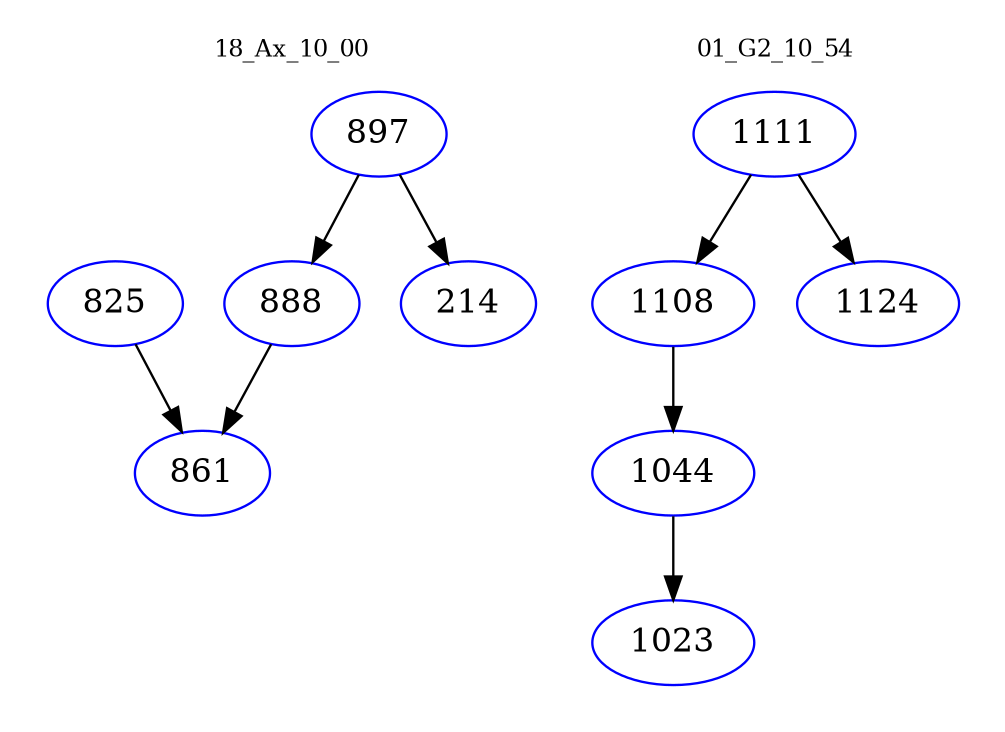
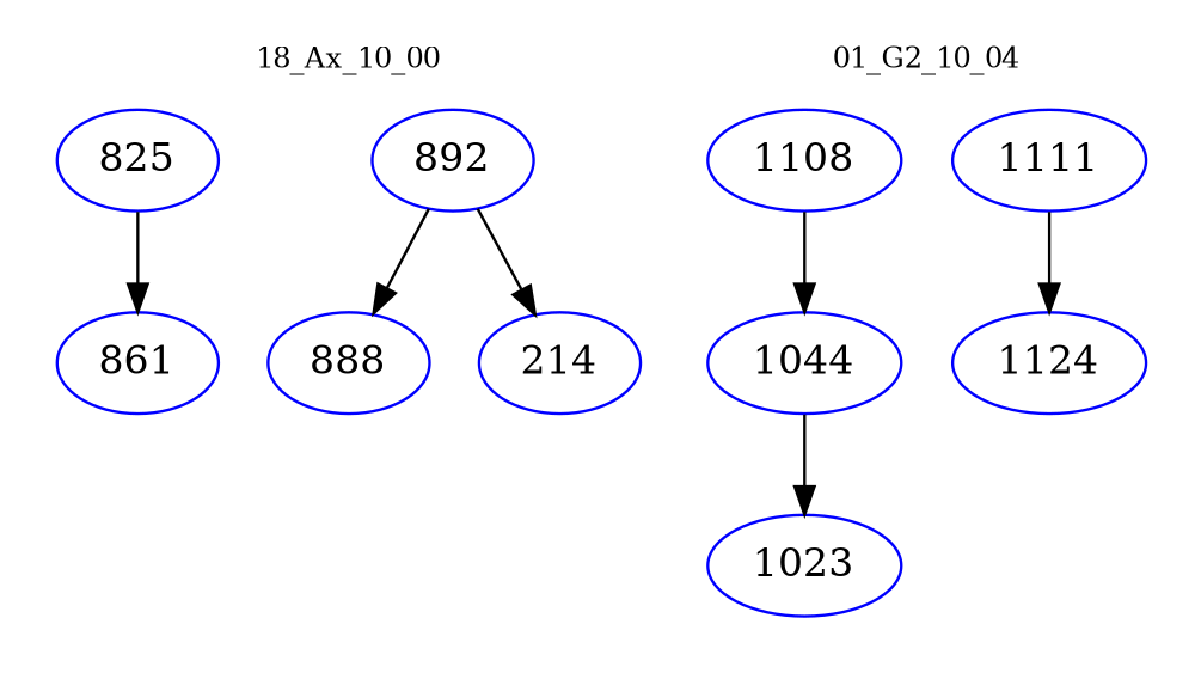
  digraph {
    node [color=blue]
    edge [color=black]
-   n1 [label=897]
+   n1 [label=892]
    n2 [label=888]
    n3 [label=214]
    n4 [label=861]
    n5 [label=825]
    n6 [label=1111]
    n7 [label=1108]
    n8 [label=1124]
    n9 [label=1044]
    n10 [label=1023]
    subgraph cluster_1 {
      color=white
      fontsize=10
      label="18_Ax_10_00"
      n1
      n2
      n3
      n4
      n5
    }
    subgraph cluster_2 {
      color=white
      fontsize=10
-     label="01_G2_10_54"
+     label="01_G2_10_04"
      n6
      n7
      n8
      n9
      n10
    }
    n1 -> n2
    n1 -> n3
-   n2 -> n4
    n5 -> n4
-   n6 -> n7
    n6 -> n8
    n7 -> n9
    n9 -> n10
  }
